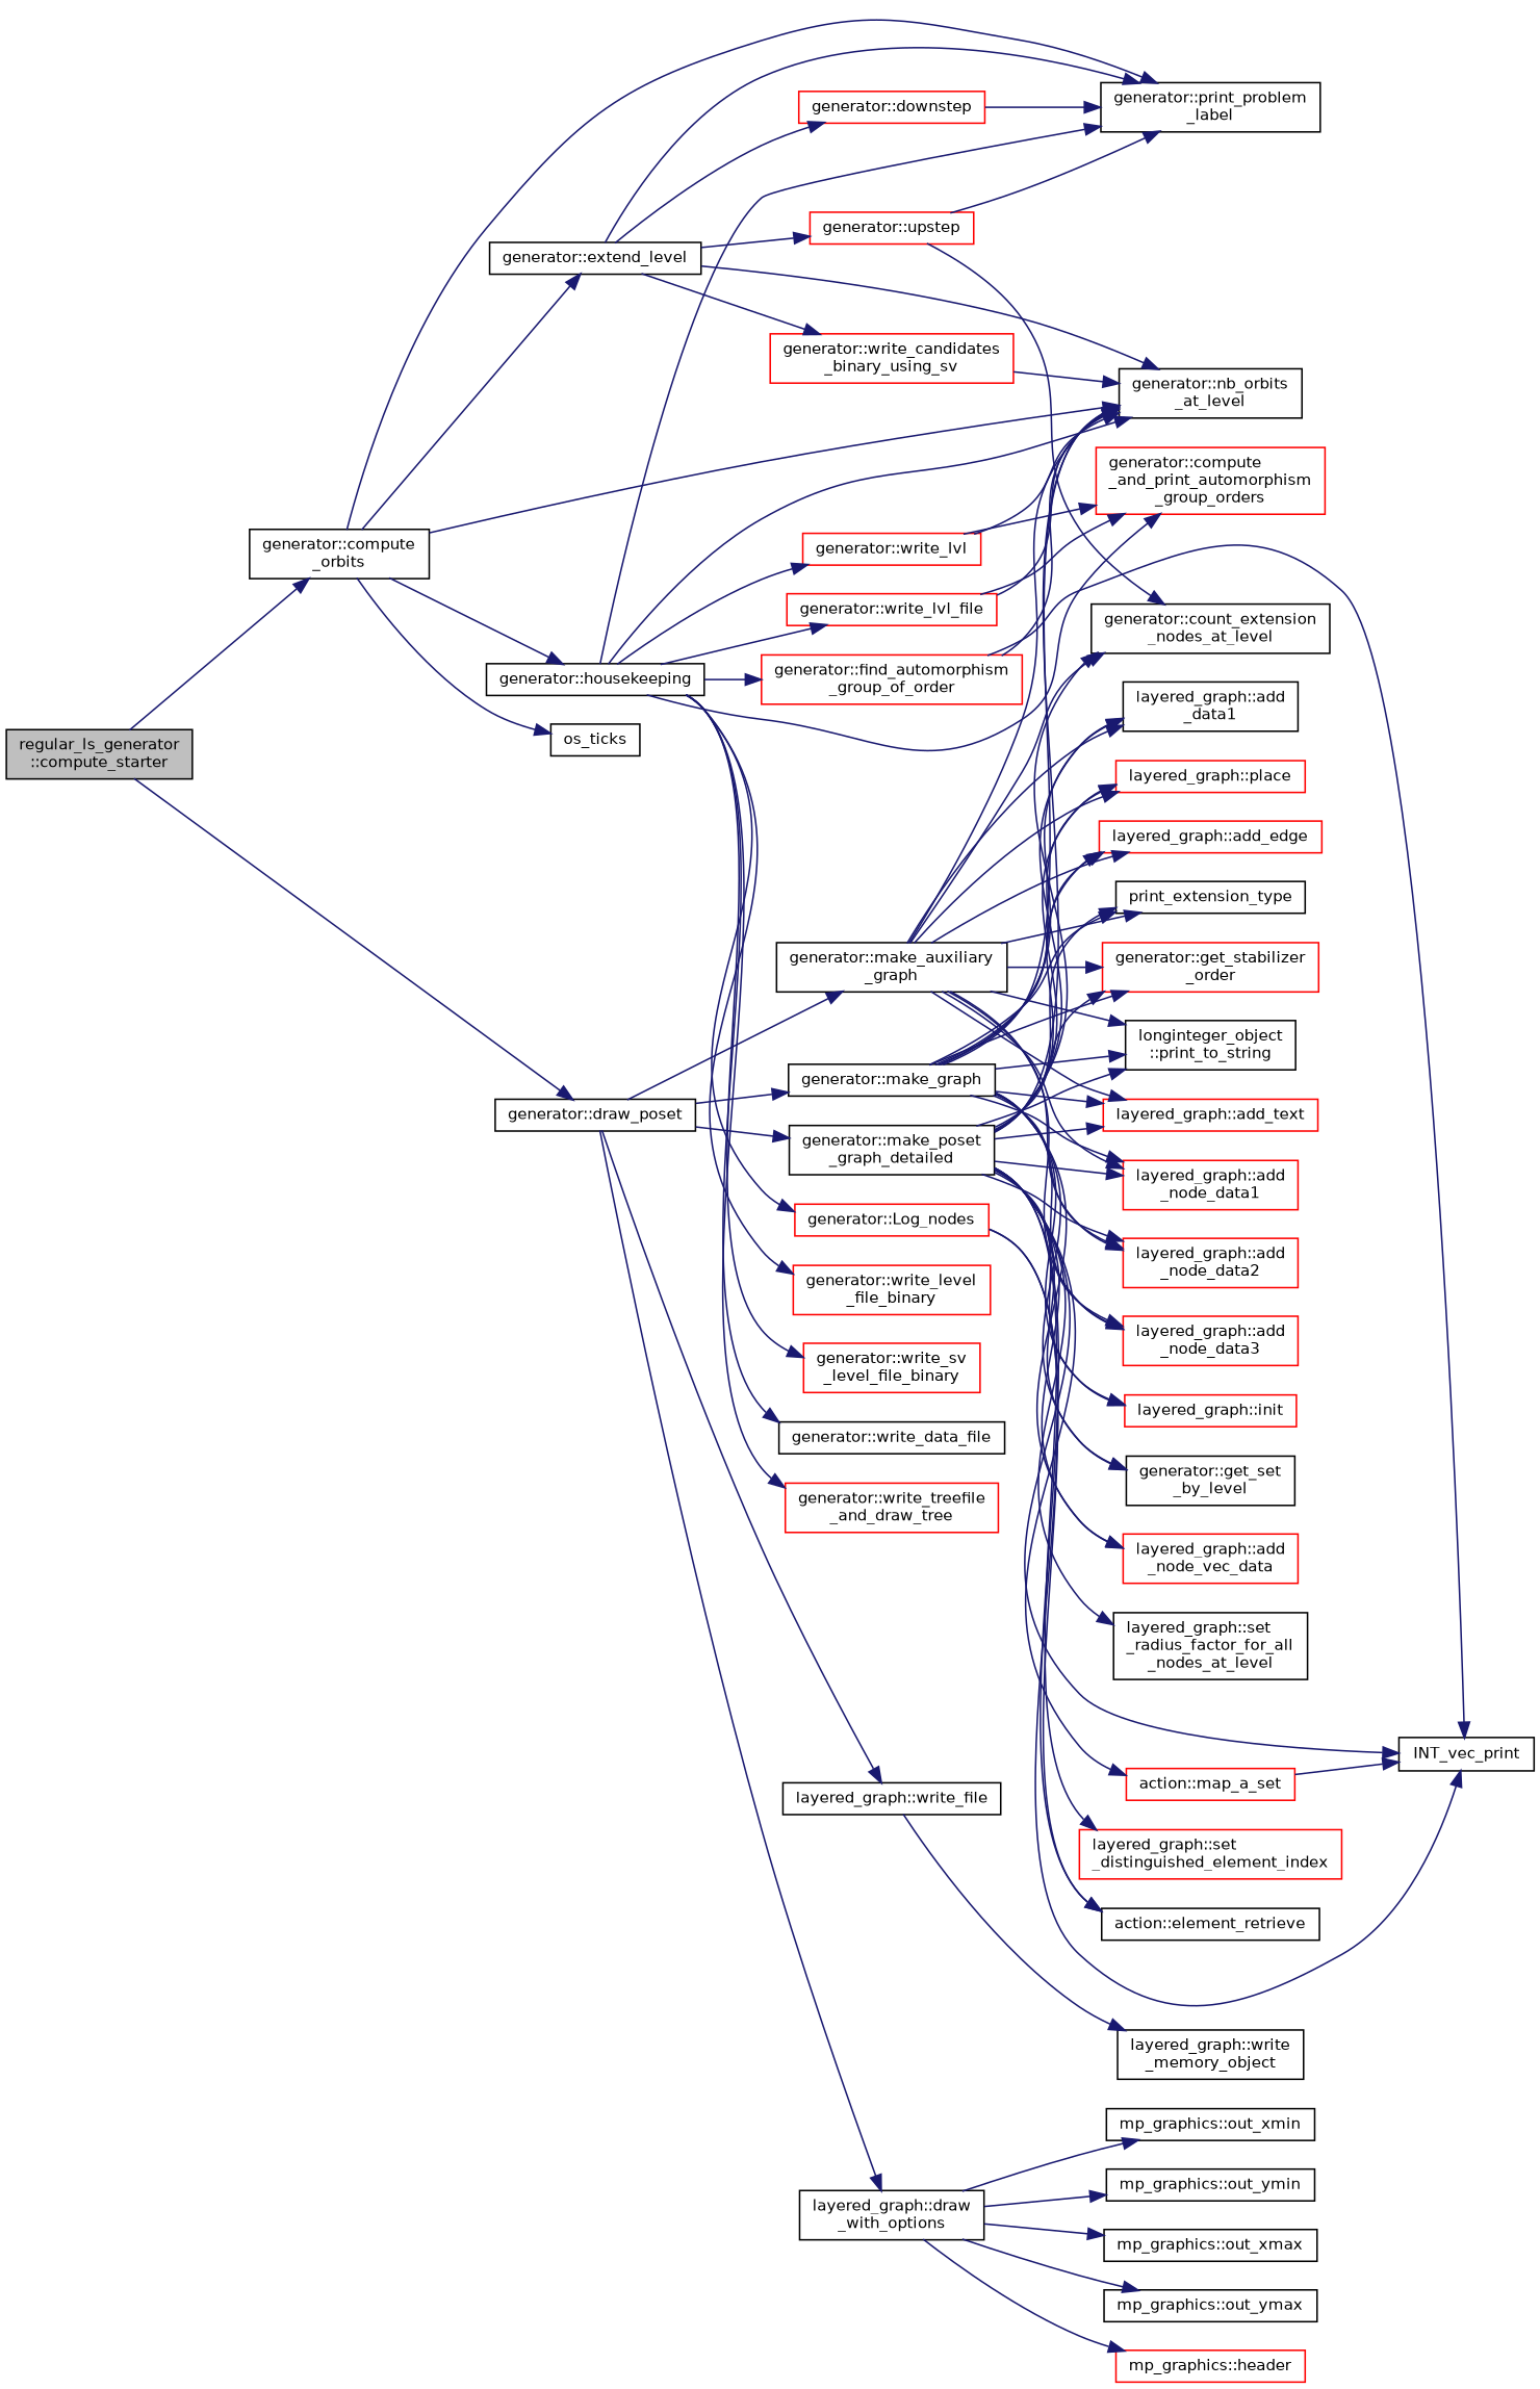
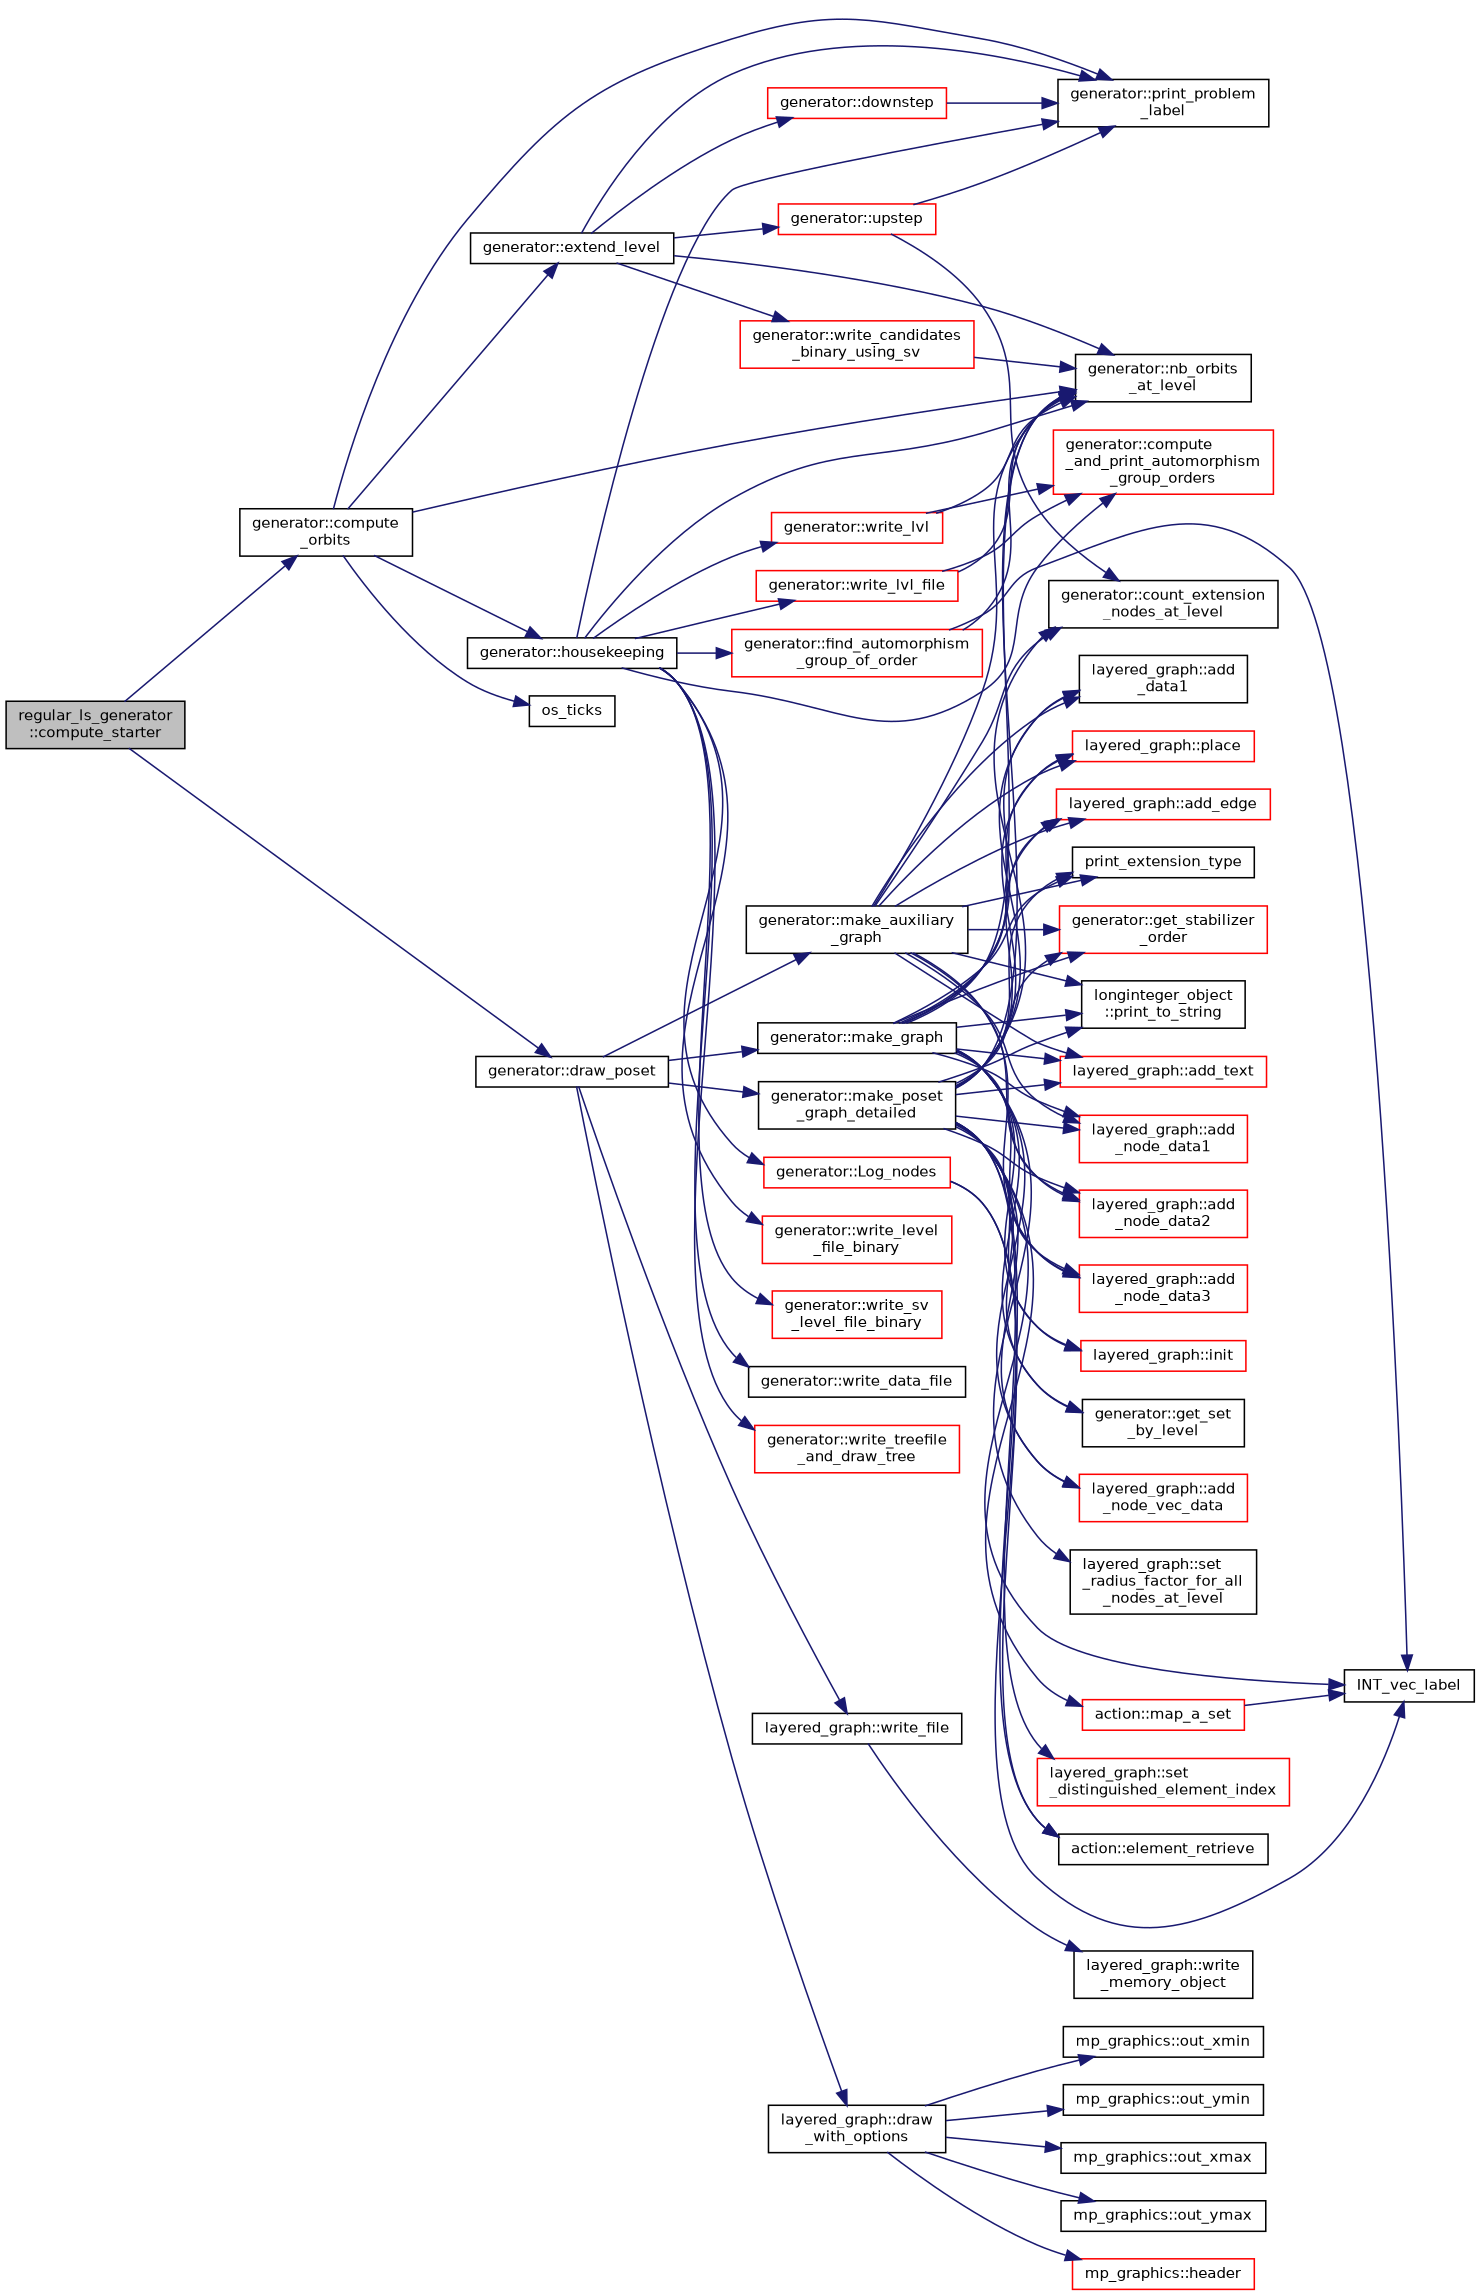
  digraph {
    rankdir=LR
    node [color=black fillcolor=white fontname=Helvetica fontsize=10 shape=record style=filled]
    edge [color=midnightblue fontname=Helvetica fontsize=10 labelfontname=Helvetica labelfontsize=10 style=solid]
    n1 [fillcolor=grey75 fontcolor=black height=0.2 label="regular_ls_generator\l::compute_starter" width=0.4]
    n2 [height=0.2 label="generator::compute\l_orbits" width=0.4]
    n3 [height=0.2 label="generator::draw_poset" width=0.4]
    n4 [height=0.2 label="generator::print_problem\l_label" width=0.4]
    n5 [height=0.2 label="generator::extend_level" width=0.4]
    n6 [height=0.2 label="generator::nb_orbits\l_at_level" width=0.4]
    n7 [height=0.2 label="generator::housekeeping" width=0.4]
    n8 [height=0.2 label=os_ticks width=0.4]
    n9 [height=0.2 label="generator::make_auxiliary\l_graph" width=0.4]
    n10 [height=0.2 label="generator::make_graph" width=0.4]
    n11 [height=0.2 label="generator::make_poset\l_graph_detailed" width=0.4]
    n12 [height=0.2 label="layered_graph::write_file" width=0.4]
    n13 [height=0.2 label="layered_graph::draw\l_with_options" width=0.4]
    n14 [color=red height=0.2 label="generator::downstep" width=0.4]
    n15 [color=red height=0.2 label="generator::write_candidates\l_binary_using_sv" width=0.4]
    n16 [color=red height=0.2 label="generator::upstep" width=0.4]
    n17 [color=red height=0.2 label="generator::compute\l_and_print_automorphism\l_group_orders" width=0.4]
    n18 [color=red height=0.2 label="generator::find_automorphism\l_group_of_order" width=0.4]
    n19 [color=red height=0.2 label="generator::write_lvl" width=0.4]
    n20 [color=red height=0.2 label="generator::write_level\l_file_binary" width=0.4]
    n21 [color=red height=0.2 label="generator::write_sv\l_level_file_binary" width=0.4]
    n22 [color=red height=0.2 label="generator::write_lvl_file" width=0.4]
    n23 [height=0.2 label="generator::write_data_file" width=0.4]
    n24 [color=red height=0.2 label="generator::Log_nodes" width=0.4]
    n25 [color=red height=0.2 label="generator::write_treefile\l_and_draw_tree" width=0.4]
    n26 [height=0.2 label="generator::count_extension\l_nodes_at_level" width=0.4]
-   n27 [height=0.2 label=INT_vec_print width=0.4]
+   n27 [height=0.2 label=INT_vec_label width=0.4]
    n28 [height=0.2 label="action::element_retrieve" width=0.4]
    n29 [height=0.2 label="layered_graph::add\l_data1" width=0.4]
    n30 [color=red height=0.2 label="layered_graph::place" width=0.4]
    n31 [color=red height=0.2 label="layered_graph::add_edge" width=0.4]
    n32 [height=0.2 label=print_extension_type width=0.4]
    n33 [color=red height=0.2 label="generator::get_stabilizer\l_order" width=0.4]
    n34 [height=0.2 label="longinteger_object\l::print_to_string" width=0.4]
    n35 [color=red height=0.2 label="layered_graph::add_text" width=0.4]
    n36 [color=red height=0.2 label="layered_graph::add\l_node_data1" width=0.4]
    n37 [color=red height=0.2 label="layered_graph::add\l_node_data2" width=0.4]
    n38 [color=red height=0.2 label="layered_graph::add\l_node_data3" width=0.4]
    n39 [color=red height=0.2 label="layered_graph::init" width=0.4]
    n40 [height=0.2 label="generator::get_set\l_by_level" width=0.4]
    n41 [color=red height=0.2 label="layered_graph::add\l_node_vec_data" width=0.4]
    n42 [height=0.2 label="layered_graph::set\l_radius_factor_for_all\l_nodes_at_level" width=0.4]
    n43 [color=red height=0.2 label="layered_graph::set\l_distinguished_element_index" width=0.4]
    n44 [color=red height=0.2 label="action::map_a_set" width=0.4]
    n45 [height=0.2 label="layered_graph::write\l_memory_object" width=0.4]
    n46 [height=0.2 label="mp_graphics::out_xmin" width=0.4]
    n47 [height=0.2 label="mp_graphics::out_ymin" width=0.4]
    n48 [height=0.2 label="mp_graphics::out_xmax" width=0.4]
    n49 [height=0.2 label="mp_graphics::out_ymax" width=0.4]
    n50 [color=red height=0.2 label="mp_graphics::header" width=0.4]
    n1 -> n2
    n1 -> n3
    n2 -> n4
    n2 -> n5
    n2 -> n6
    n2 -> n7
    n2 -> n8
    n3 -> n9
    n3 -> n10
    n3 -> n11
    n3 -> n12
    n3 -> n13
    n5 -> n4
    n5 -> n6
    n5 -> n14
    n5 -> n15
    n5 -> n16
    n7 -> n4
    n7 -> n6
    n7 -> n17
    n7 -> n18
    n7 -> n19
    n7 -> n20
    n7 -> n21
    n7 -> n22
    n7 -> n23
    n7 -> n24
    n7 -> n25
    n9 -> n6
    n9 -> n26
    n9 -> n29
    n9 -> n30
    n9 -> n31
    n9 -> n32
    n9 -> n33
    n9 -> n34
    n9 -> n35
    n9 -> n36
    n9 -> n37
    n9 -> n38
    n10 -> n6
    n10 -> n29
    n10 -> n30
    n10 -> n31
    n10 -> n32
    n10 -> n33
    n10 -> n34
    n10 -> n35
    n10 -> n36
    n10 -> n37
    n10 -> n38
    n10 -> n39
    n10 -> n40
    n10 -> n41
    n11 -> n6
    n11 -> n26
    n11 -> n27
    n11 -> n28
    n11 -> n29
    n11 -> n30
    n11 -> n31
    n11 -> n32
    n11 -> n33
    n11 -> n34
    n11 -> n35
    n11 -> n36
    n11 -> n37
    n11 -> n38
    n11 -> n39
    n11 -> n40
    n11 -> n41
-   n11 -> n42
+   n10 -> n42
    n11 -> n43
    n11 -> n44
    n12 -> n45
    n13 -> n46
    n13 -> n47
    n13 -> n48
    n13 -> n49
    n13 -> n50
    n14 -> n4
    n15 -> n6
    n16 -> n4
    n16 -> n26
    n18 -> n6
    n18 -> n27
    n19 -> n6
    n19 -> n17
    n22 -> n6
    n22 -> n17
    n24 -> n27
    n24 -> n28
    n44 -> n27
  }
